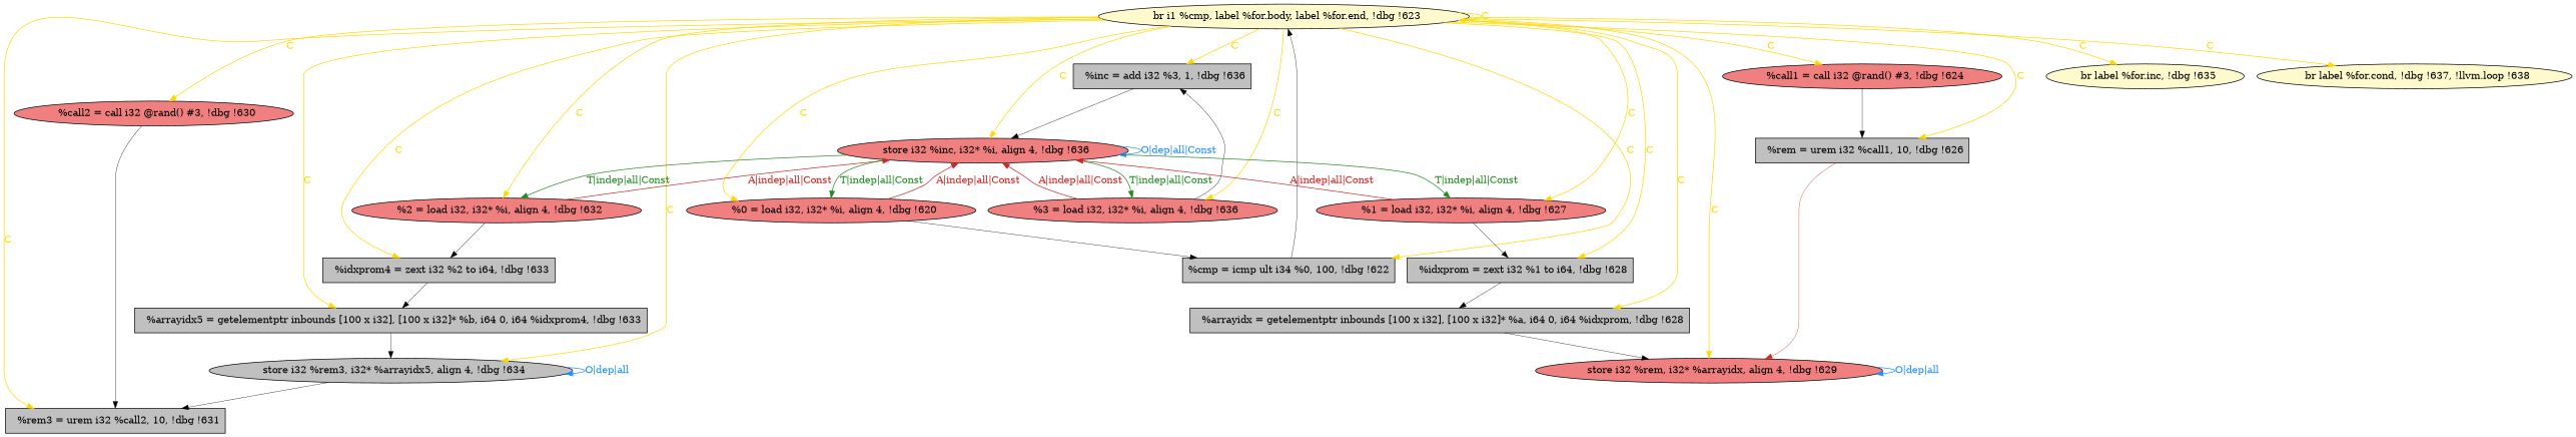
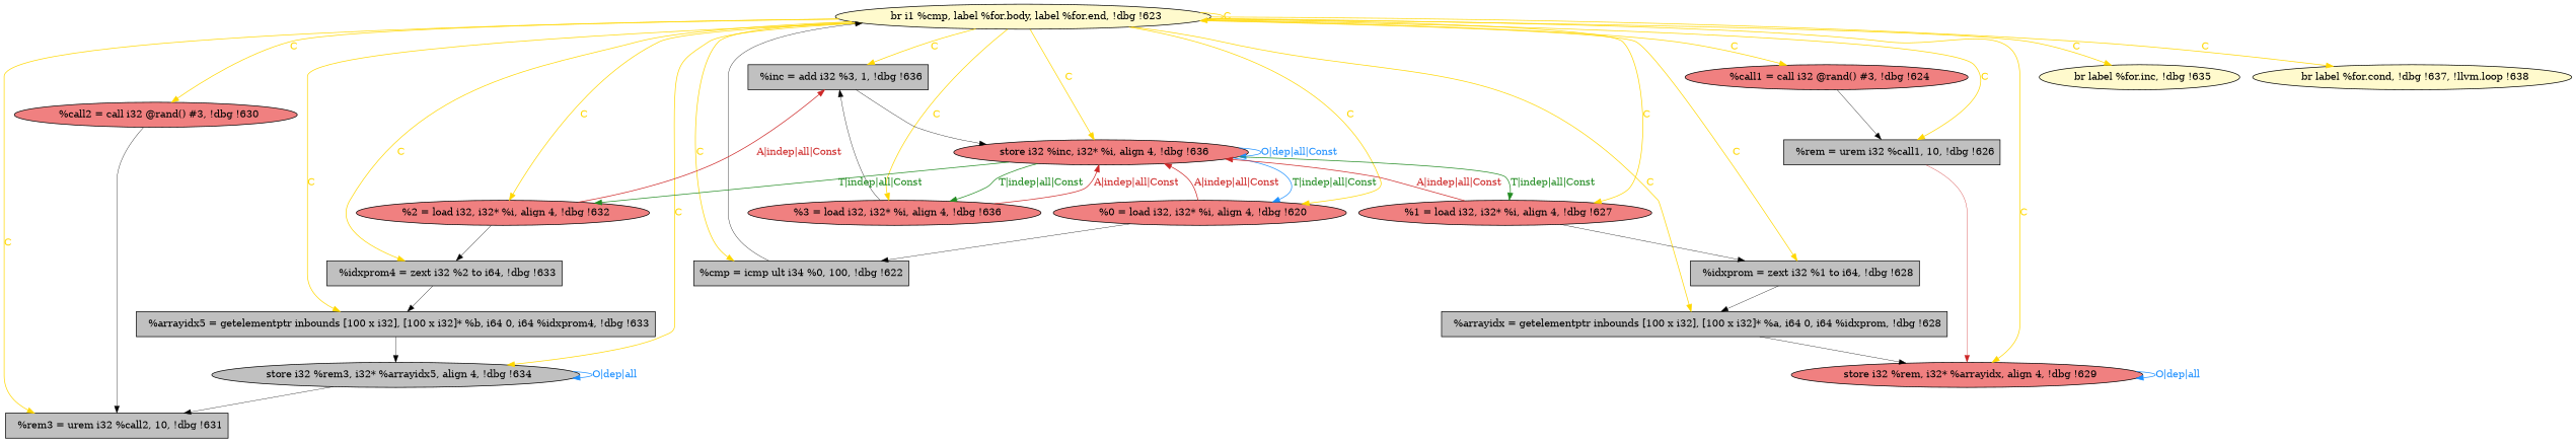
  digraph {
    node [fillcolor=grey shape=ellipse style=filled]
    edge [color=gold fontcolor=gold penwidth=1.0 style=solid]
    n1 [fillcolor=lemonchiffon label="  br i1 %cmp, label %for.body, label %for.end, !dbg !623"]
    n2 [fillcolor=lightcoral label="  %call2 = call i32 @rand() #3, !dbg !630"]
    n3 [fillcolor=lemonchiffon label="  br label %for.inc, !dbg !635"]
    n4 [label="%cmp = icmp ult i34 %0, 100, !dbg !622" shape=rectangle]
    n5 [label="  %arrayidx5 = getelementptr inbounds [100 x i32], [100 x i32]* %b, i64 0, i64 %idxprom4, !dbg !633" shape=rectangle]
    n6 [label="  %idxprom = zext i32 %1 to i64, !dbg !628" shape=rectangle]
    n7 [label="  %rem = urem i32 %call1, 10, !dbg !626" shape=rectangle]
    n8 [label="  %idxprom4 = zext i32 %2 to i64, !dbg !633" shape=rectangle]
    n9 [fillcolor=lightcoral label="  %call1 = call i32 @rand() #3, !dbg !624"]
    n10 [label="  store i32 %rem3, i32* %arrayidx5, align 4, !dbg !634"]
    n11 [label="  %inc = add i32 %3, 1, !dbg !636" shape=rectangle]
    n12 [fillcolor=lightcoral label="  %3 = load i32, i32* %i, align 4, !dbg !636"]
    n13 [fillcolor=lightcoral label="  store i32 %rem, i32* %arrayidx, align 4, !dbg !629"]
    n14 [fillcolor=lightcoral label="  %2 = load i32, i32* %i, align 4, !dbg !632"]
    n15 [fillcolor=lightcoral label="  store i32 %inc, i32* %i, align 4, !dbg !636"]
    n16 [fillcolor=lightcoral label="  %0 = load i32, i32* %i, align 4, !dbg !620"]
    n17 [label="  %arrayidx = getelementptr inbounds [100 x i32], [100 x i32]* %a, i64 0, i64 %idxprom, !dbg !628" shape=rectangle]
    n18 [label="  %rem3 = urem i32 %call2, 10, !dbg !631" shape=rectangle]
    n19 [fillcolor=lightcoral label="  %1 = load i32, i32* %i, align 4, !dbg !627"]
    n20 [fillcolor=lemonchiffon label="  br label %for.cond, !dbg !637, !llvm.loop !638"]
    n1 -> n1 [label=C]
    n1 -> n2 [label=C]
    n1 -> n3 [label=C]
    n1 -> n4 [label=C]
    n1 -> n5 [label=C]
    n1 -> n6 [label=C]
    n1 -> n7 [label=C]
    n1 -> n8 [label=C]
    n1 -> n9 [label=C]
    n1 -> n10 [label=C]
    n1 -> n11 [label=C]
    n1 -> n12 [label=C]
    n1 -> n13 [label=C]
    n1 -> n14 [label=C]
    n1 -> n15 [label=C]
    n1 -> n16 [label=C]
    n1 -> n17 [label=C]
    n1 -> n18 [label=C]
    n1 -> n19 [label=C]
    n1 -> n20 [label=C]
    n2 -> n18 [color=black fontcolor=black penwidth=0.5]
    n4 -> n1 [color=black fontcolor=black penwidth=0.5]
    n5 -> n10 [color=black fontcolor=black penwidth=0.5]
    n6 -> n17 [color=black fontcolor=black penwidth=0.5]
    n7 -> n13 [color=firebrick3 fontcolor=black penwidth=0.5]
    n8 -> n5 [color=black fontcolor=black penwidth=0.5]
    n9 -> n7 [color=black fontcolor=black penwidth=0.5]
    n10 -> n10 [color=dodgerblue fontcolor=dodgerblue label="O|dep|all"]
    n10 -> n18 [color=black fontcolor=black penwidth=0.5]
    n11 -> n15 [color=black fontcolor=black penwidth=0.5]
    n12 -> n11 [color=black fontcolor=black penwidth=0.5]
    n12 -> n15 [color=firebrick3 fontcolor=firebrick3 label="A|indep|all|Const"]
    n13 -> n13 [color=dodgerblue fontcolor=dodgerblue label="O|dep|all"]
    n14 -> n8 [color=black fontcolor=black penwidth=0.5]
-   n14 -> n15 [color=firebrick3 fontcolor=firebrick3 label="A|indep|all|Const"]
+   n14 -> n11 [color=firebrick3 fontcolor=firebrick3 label="A|indep|all|Const"]
    n15 -> n12 [color=forestgreen fontcolor=forestgreen label="T|indep|all|Const"]
    n15 -> n14 [color=forestgreen fontcolor=forestgreen label="T|indep|all|Const"]
    n15 -> n15 [color=dodgerblue fontcolor=dodgerblue label="O|dep|all|Const"]
-   n15 -> n16 [color=forestgreen fontcolor=forestgreen label="T|indep|all|Const"]
+   n15 -> n16 [color=dodgerblue fontcolor=forestgreen label="T|indep|all|Const"]
    n15 -> n19 [color=forestgreen fontcolor=forestgreen label="T|indep|all|Const"]
    n16 -> n4 [color=black fontcolor=black penwidth=0.5]
    n16 -> n15 [color=firebrick3 fontcolor=firebrick3 label="A|indep|all|Const"]
    n17 -> n13 [color=black fontcolor=black penwidth=0.5]
    n19 -> n6 [color=black fontcolor=black penwidth=0.5]
    n19 -> n15 [color=firebrick3 fontcolor=firebrick3 label="A|indep|all|Const"]
  }
